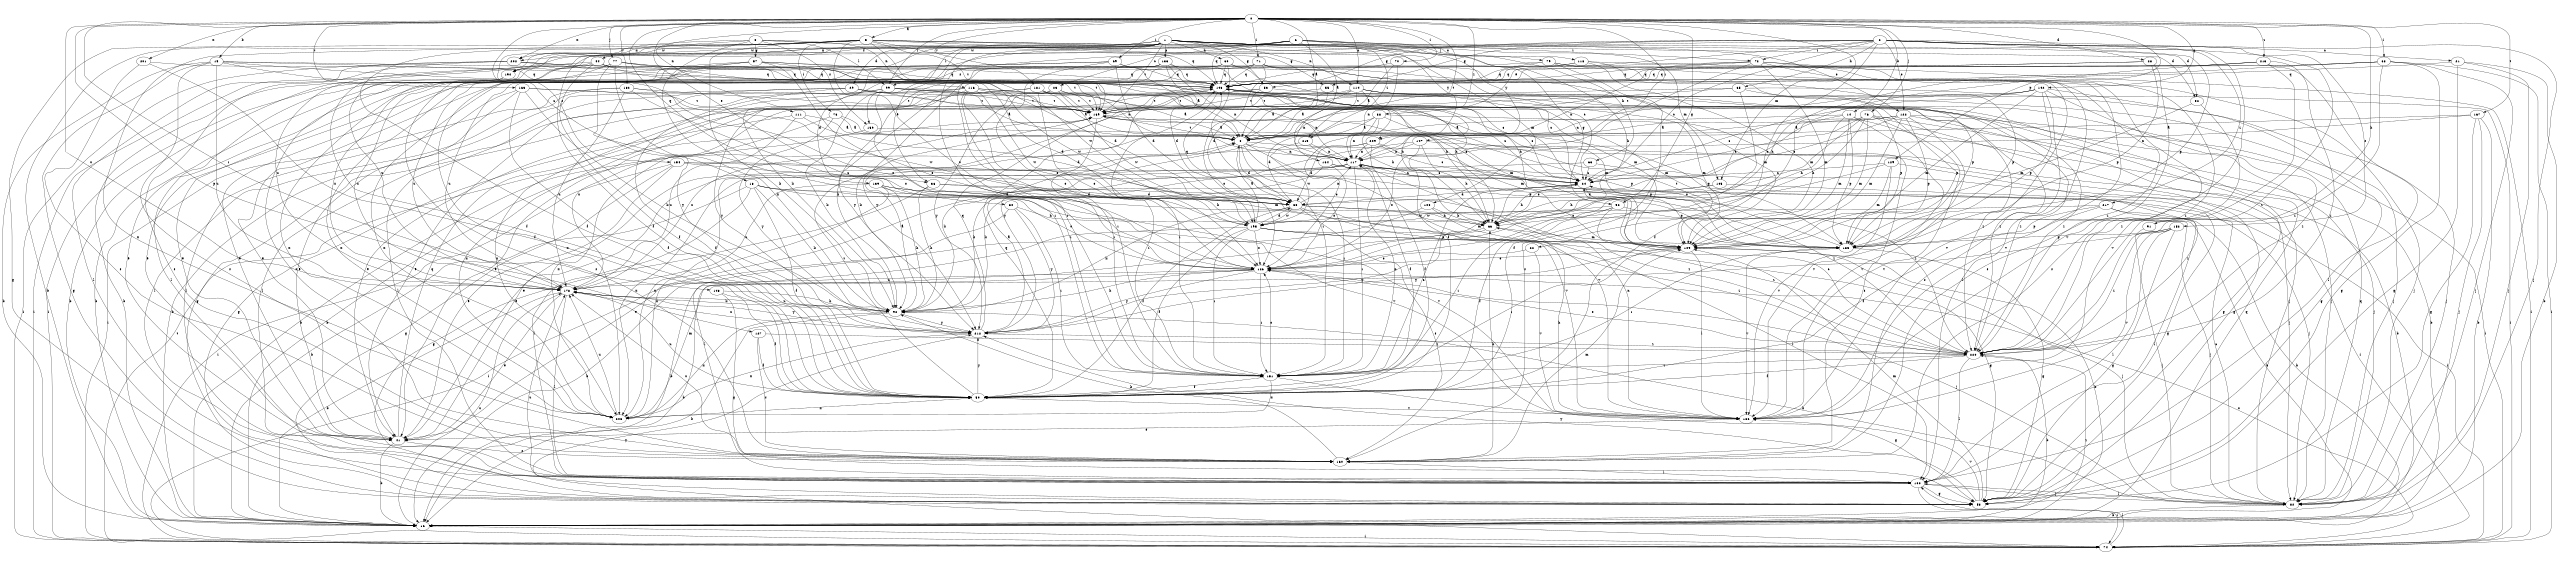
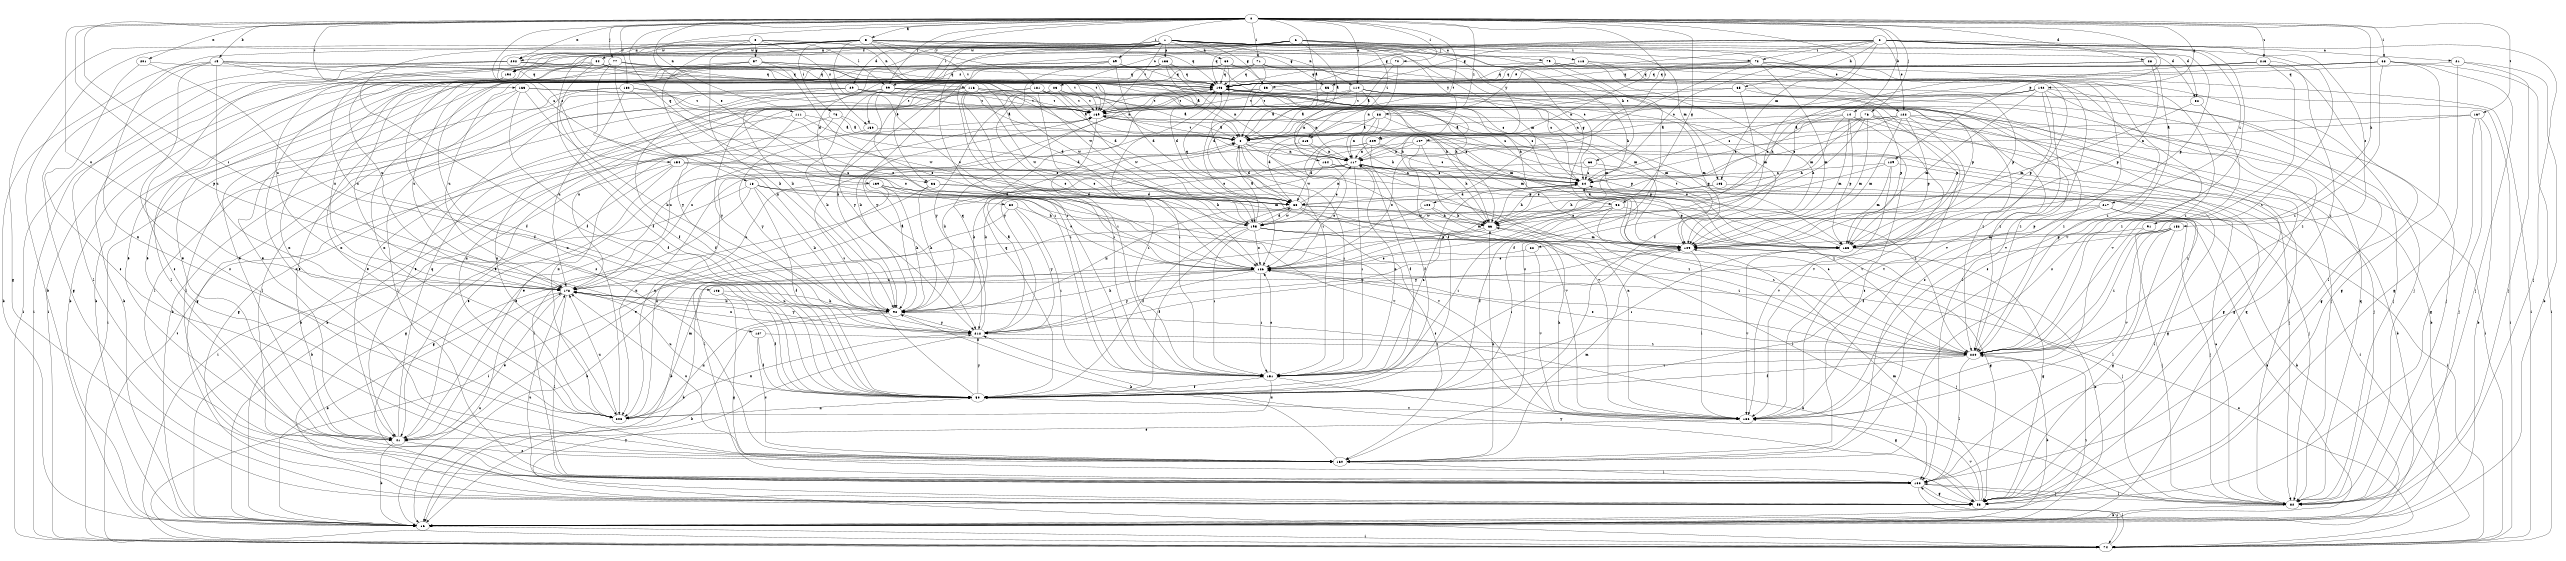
  strict digraph {
    0
    5
    8
    14
    15
    18
    28
    36
    52
    68
    69
    70
    71
    76
    77
    91
    99
    105
    111
    114
    127
    129
    139
    142
    147
    148
    163
    164
    167
    178
    181
    182
    201
    202
    213
    215
    50
    169
    194
    24
    92
    143
    58
    66
    73
    108
    126
    195
    203
    220
    151
    82
    135
    186
    33
    117
    109
    16
    160
    100
    41
    74
    212
    1
    29
    30
    32
    44
    53
    60
    63
    79
    118
    133
    209
    2
    21
    22
    23
    38
    55
    65
    72
    122
    152
    217
    3
    57
    116
    154
    159
    n92 [label=6]
    0 -> 5 [label=a]
    0 -> 8 [label=a]
    0 -> 14 [label=b]
    0 -> 15 [label=b]
    0 -> 18 [label=c]
    0 -> 28 [label=d]
    0 -> 36 [label=e]
    0 -> 52 [label=g]
    0 -> 68 [label=i]
    0 -> 69 [label=i]
    0 -> 70 [label=i]
    0 -> 71 [label=i]
    0 -> 76 [label=j]
    0 -> 77 [label=j]
    0 -> 91 [label=k]
    0 -> 99 [label=l]
    0 -> 105 [label=m]
    0 -> 111 [label=n]
    0 -> 114 [label=n]
    0 -> 127 [label=p]
    0 -> 129 [label=p]
    0 -> 139 [label=q]
    0 -> 142 [label=q]
    0 -> 147 [label=r]
    0 -> 148 [label=r]
    0 -> 163 [label=t]
    0 -> 164 [label=t]
    0 -> 167 [label=t]
    0 -> 178 [label=u]
    0 -> 181 [label=v]
    0 -> 182 [label=v]
    0 -> 201 [label=x]
    0 -> 202 [label=x]
    0 -> 213 [label=z]
    0 -> 215 [label=z]
    5 -> 202 [label=x]
    5 -> 50 [label=f]
    5 -> 169 [label=t]
    5 -> 194 [label=w]
    5 -> 24 [label=c]
    5 -> 92 [label=k]
    5 -> 143 [label=q]
    5 -> 58 [label=g]
    5 -> 66 [label=h]
    5 -> 73 [label=i]
    5 -> 108 [label=m]
    5 -> 126 [label=o]
    5 -> 195 [label=w]
    5 -> 203 [label=x]
    5 -> 220 [label=z]
    8 -> 169 [label=t]
    8 -> 151 [label=r]
    8 -> 82 [label=j]
    8 -> 135 [label=p]
    8 -> 186 [label=v]
    8 -> 33 [label=d]
    8 -> 117 [label=n]
    14 -> 8 [label=a]
    14 -> 66 [label=h]
    14 -> 126 [label=o]
    14 -> 82 [label=j]
    14 -> 135 [label=p]
    14 -> 186 [label=v]
    14 -> 109 [label=m]
    15 -> 178 [label=u]
    15 -> 169 [label=t]
    15 -> 24 [label=c]
    15 -> 143 [label=q]
    15 -> 58 [label=g]
    15 -> 126 [label=o]
    15 -> 16 [label=b]
    15 -> 160 [label=s]
    18 -> 50 [label=f]
    18 -> 92 [label=k]
    18 -> 126 [label=o]
    18 -> 186 [label=v]
    18 -> 33 [label=d]
    18 -> 16 [label=b]
    18 -> 100 [label=l]
    28 -> 143 [label=q]
    28 -> 135 [label=p]
    28 -> 160 [label=s]
    28 -> 41 [label=e]
    36 -> 92 [label=k]
    36 -> 58 [label=g]
    36 -> 220 [label=z]
    36 -> 33 [label=d]
    52 -> 50 [label=f]
    52 -> 195 [label=w]
    52 -> 220 [label=z]
    52 -> 151 [label=r]
    52 -> 16 [label=b]
    68 -> 178 [label=u]
    68 -> 143 [label=q]
    68 -> 58 [label=g]
    68 -> 66 [label=h]
    68 -> 220 [label=z]
    68 -> 82 [label=j]
    68 -> 74 [label=i]
    69 -> 8 [label=a]
    69 -> 143 [label=q]
    69 -> 126 [label=o]
    69 -> 203 [label=x]
    69 -> 33 [label=d]
    69 -> 41 [label=e]
    70 -> 8 [label=a]
    70 -> 143 [label=q]
    70 -> 117 [label=n]
    71 -> 178 [label=u]
    71 -> 143 [label=q]
    71 -> 203 [label=x]
    71 -> 220 [label=z]
    71 -> 186 [label=v]
    71 -> 33 [label=d]
    71 -> 109 [label=m]
    76 -> 8 [label=a]
    76 -> 24 [label=c]
    76 -> 58 [label=g]
    76 -> 66 [label=h]
    76 -> 126 [label=o]
    76 -> 186 [label=v]
    76 -> 109 [label=m]
    76 -> 16 [label=b]
    77 -> 178 [label=u]
    77 -> 92 [label=k]
    77 -> 143 [label=q]
    77 -> 66 [label=h]
    77 -> 117 [label=n]
    77 -> 74 [label=i]
    77 -> 212 [label=y]
    91 -> 82 [label=j]
+   91 -> 109 [label=m]
    99 -> 8 [label=a]
    99 -> 169 [label=t]
    99 -> 92 [label=k]
    99 -> 66 [label=h]
    99 -> 203 [label=x]
    99 -> 151 [label=r]
    99 -> 109 [label=m]
    99 -> 41 [label=e]
    105 -> 66 [label=h]
    105 -> 33 [label=d]
    105 -> 74 [label=i]
    111 -> 8 [label=a]
    111 -> 178 [label=u]
    111 -> 58 [label=g]
    111 -> 33 [label=d]
    114 -> 8 [label=a]
    114 -> 169 [label=t]
    114 -> 92 [label=k]
    114 -> 126 [label=o]
    114 -> 220 [label=z]
    114 -> 82 [label=j]
    114 -> 117 [label=n]
    114 -> 74 [label=i]
    127 -> 50 [label=f]
    127 -> 220 [label=z]
    127 -> 160 [label=s]
    129 -> 24 [label=c]
    129 -> 126 [label=o]
    129 -> 220 [label=z]
    129 -> 186 [label=v]
    129 -> 109 [label=m]
    139 -> 178 [label=u]
    139 -> 92 [label=k]
    139 -> 66 [label=h]
    139 -> 203 [label=x]
    139 -> 186 [label=v]
    139 -> 33 [label=d]
    142 -> 169 [label=t]
    142 -> 24 [label=c]
    142 -> 58 [label=g]
    142 -> 220 [label=z]
    142 -> 135 [label=p]
    142 -> 117 [label=n]
    142 -> 109 [label=m]
    142 -> 160 [label=s]
    147 -> 92 [label=k]
    147 -> 66 [label=h]
    147 -> 126 [label=o]
    147 -> 117 [label=n]
    147 -> 16 [label=b]
    148 -> 50 [label=f]
    148 -> 92 [label=k]
    148 -> 58 [label=g]
    163 -> 50 [label=f]
    163 -> 169 [label=t]
    163 -> 92 [label=k]
    163 -> 109 [label=m]
    163 -> 100 [label=l]
    163 -> 41 [label=e]
    164 -> 24 [label=c]
    164 -> 92 [label=k]
    164 -> 126 [label=o]
    164 -> 220 [label=z]
    167 -> 8 [label=a]
    167 -> 58 [label=g]
    167 -> 82 [label=j]
    167 -> 117 [label=n]
    167 -> 16 [label=b]
    178 -> 92 [label=k]
    178 -> 16 [label=b]
    178 -> 100 [label=l]
    178 -> 41 [label=e]
    178 -> 212 [label=y]
    181 -> 8 [label=a]
    181 -> 169 [label=t]
    181 -> 58 [label=g]
    181 -> 126 [label=o]
    181 -> 82 [label=j]
    181 -> 41 [label=e]
    182 -> 178 [label=u]
    182 -> 169 [label=t]
    182 -> 126 [label=o]
    182 -> 195 [label=w]
    182 -> 100 [label=l]
    182 -> 74 [label=i]
    201 -> 50 [label=f]
    201 -> 143 [label=q]
    201 -> 160 [label=s]
    202 -> 143 [label=q]
    202 -> 66 [label=h]
    202 -> 109 [label=m]
    202 -> 160 [label=s]
    202 -> 100 [label=l]
    202 -> 74 [label=i]
    213 -> 50 [label=f]
    213 -> 143 [label=q]
    213 -> 220 [label=z]
    213 -> 186 [label=v]
    213 -> 100 [label=l]
    213 -> 212 [label=y]
    215 -> 50 [label=f]
    215 -> 195 [label=w]
    215 -> 117 [label=n]
    50 -> 178 [label=u]
    50 -> 169 [label=t]
    50 -> 143 [label=q]
    50 -> 203 [label=x]
    50 -> 186 [label=v]
    50 -> 212 [label=y]
    169 -> 8 [label=a]
    169 -> 151 [label=r]
    169 -> 109 [label=m]
    169 -> 16 [label=b]
    194 -> 195 [label=d]
    194 -> 16 [label=b]
    194 -> 160 [label=s]
    24 -> 66 [label=h]
    24 -> 135 [label=p]
    24 -> 33 [label=d]
    24 -> 41 [label=e]
    92 -> 8 [label=a]
    92 -> 178 [label=u]
    92 -> 203 [label=x]
    92 -> 16 [label=b]
    92 -> 212 [label=y]
    143 -> 169 [label=t]
    143 -> 24 [label=c]
    143 -> 151 [label=r]
    143 -> 135 [label=p]
    143 -> 109 [label=m]
    58 -> 178 [label=u]
    58 -> 186 [label=v]
    58 -> 109 [label=m]
    58 -> 212 [label=y]
    66 -> 109 [label=m]
    66 -> 16 [label=b]
    66 -> 212 [label=y]
    73 -> 8 [label=a]
    73 -> 24 [label=c]
    73 -> 203 [label=x]
    73 -> 212 [label=y]
    108 -> 66 [label=h]
    108 -> 109 [label=m]
    108 -> 74 [label=i]
    126 -> 178 [label=u]
    126 -> 92 [label=k]
    126 -> 151 [label=r]
    126 -> 82 [label=j]
    126 -> 16 [label=b]
    126 -> 212 [label=y]
    195 -> 8 [label=a]
    195 -> 50 [label=f]
    195 -> 58 [label=g]
    195 -> 126 [label=o]
    195 -> 220 [label=z]
    195 -> 151 [label=r]
    195 -> 135 [label=p]
    195 -> 33 [label=d]
    195 -> 16 [label=b]
    203 -> 178 [label=u]
    203 -> 109 [label=m]
    220 -> 50 [label=f]
    220 -> 24 [label=c]
    220 -> 126 [label=o]
    220 -> 151 [label=r]
    220 -> 16 [label=b]
    220 -> 100 [label=l]
    151 -> 50 [label=f]
    151 -> 24 [label=c]
    151 -> 58 [label=g]
    151 -> 126 [label=o]
    151 -> 203 [label=x]
    151 -> 117 [label=n]
    82 -> 24 [label=c]
    82 -> 92 [label=k]
    82 -> 143 [label=q]
    82 -> 16 [label=b]
    82 -> 100 [label=l]
    135 -> 169 [label=t]
    135 -> 58 [label=g]
    135 -> 151 [label=r]
    135 -> 186 [label=v]
    186 -> 66 [label=h]
    186 -> 117 [label=n]
    186 -> 41 [label=e]
    33 -> 50 [label=f]
    33 -> 92 [label=k]
    33 -> 143 [label=q]
    33 -> 66 [label=h]
    33 -> 195 [label=w]
    33 -> 82 [label=j]
    33 -> 117 [label=n]
    33 -> 160 [label=s]
    33 -> 100 [label=l]
    117 -> 24 [label=c]
    117 -> 92 [label=k]
    117 -> 58 [label=g]
    117 -> 203 [label=x]
    117 -> 220 [label=z]
    117 -> 151 [label=r]
    117 -> 82 [label=j]
    117 -> 41 [label=e]
    109 -> 126 [label=o]
    109 -> 151 [label=r]
    109 -> 82 [label=j]
    109 -> 186 [label=l]
    109 -> 16 [label=b]
    16 -> 178 [label=u]
    16 -> 143 [label=q]
    16 -> 220 [label=z]
    16 -> 74 [label=i]
    160 -> 178 [label=u]
    160 -> 92 [label=k]
    160 -> 66 [label=h]
    160 -> 109 [label=m]
    160 -> 100 [label=l]
    100 -> 58 [label=g]
    100 -> 82 [label=j]
    100 -> 74 [label=i]
    41 -> 143 [label=q]
    41 -> 16 [label=b]
    41 -> 160 [label=s]
    74 -> 169 [label=t]
    74 -> 126 [label=o]
    74 -> 100 [label=l]
    74 -> 212 [label=y]
    212 -> 8 [label=a]
    212 -> 178 [label=u]
    212 -> 143 [label=q]
    212 -> 203 [label=x]
    212 -> 220 [label=z]
    1 -> 36 [label=e]
    1 -> 52 [label=g]
    1 -> 99 [label=l]
    1 -> 114 [label=n]
    1 -> 215 [label=z]
    1 -> 50 [label=f]
    1 -> 169 [label=t]
    1 -> 194 [label=w]
    1 -> 151 [label=r]
    1 -> 16 [label=b]
    1 -> 29 [label=d]
    1 -> 30 [label=d]
    1 -> 32 [label=d]
    1 -> 44 [label=f]
    1 -> 53 [label=g]
    1 -> 60 [label=h]
    1 -> 63 [label=h]
    1 -> 79 [label=j]
    1 -> 118 [label=o]
    1 -> 133 [label=p]
    1 -> 209 [label=y]
    29 -> 50 [label=f]
    29 -> 169 [label=t]
    29 -> 220 [label=z]
    29 -> 82 [label=j]
    29 -> 16 [label=b]
    29 -> 100 [label=l]
    30 -> 66 [label=h]
    30 -> 151 [label=r]
    30 -> 100 [label=l]
    30 -> 212 [label=y]
    32 -> 220 [label=z]
    32 -> 109 [label=m]
    44 -> 50 [label=f]
    44 -> 143 [label=q]
    44 -> 66 [label=h]
    44 -> 33 [label=d]
    44 -> 16 [label=b]
    44 -> 100 [label=l]
    44 -> 74 [label=i]
    53 -> 178 [label=u]
    53 -> 169 [label=t]
    53 -> 220 [label=z]
    53 -> 117 [label=n]
    60 -> 24 [label=c]
    60 -> 143 [label=q]
    60 -> 151 [label=r]
    60 -> 135 [label=p]
    60 -> 41 [label=e]
    60 -> 212 [label=y]
    63 -> 24 [label=c]
    63 -> 203 [label=x]
    63 -> 74 [label=i]
    79 -> 143 [label=q]
    79 -> 82 [label=j]
    79 -> 160 [label=s]
    79 -> 100 [label=l]
    79 -> 41 [label=e]
    118 -> 143 [label=q]
    118 -> 203 [label=x]
    118 -> 135 [label=p]
    118 -> 109 [label=m]
    118 -> 74 [label=i]
    133 -> 143 [label=q]
    133 -> 66 [label=h]
    133 -> 203 [label=x]
    133 -> 151 [label=r]
    133 -> 33 [label=d]
    133 -> 117 [label=n]
    133 -> 41 [label=e]
    209 -> 50 [label=f]
    209 -> 24 [label=c]
    209 -> 135 [label=p]
    209 -> 33 [label=d]
    209 -> 117 [label=n]
    209 -> 41 [label=e]
    2 -> 178 [label=u]
    2 -> 24 [label=c]
    2 -> 82 [label=j]
    2 -> 135 [label=p]
    2 -> 186 [label=v]
    2 -> 53 [label=g]
    2 -> 21 [label=c]
    2 -> 22 [label=c]
    2 -> 23 [label=c]
    2 -> 38 [label=e]
    2 -> 55 [label=g]
    2 -> 65 [label=h]
    2 -> 72 [label=i]
    2 -> 122 [label=o]
    2 -> 152 [label=s]
    2 -> 217 [label=z]
    21 -> 143 [label=q]
    21 -> 58 [label=g]
    21 -> 82 [label=j]
    21 -> 16 [label=b]
    22 -> 126 [label=o]
    22 -> 186 [label=v]
    23 -> 8 [label=a]
    23 -> 169 [label=t]
    23 -> 195 [label=w]
    23 -> 41 [label=e]
    23 -> 212 [label=y]
    38 -> 8 [label=a]
    38 -> 178 [label=u]
    38 -> 126 [label=o]
    38 -> 135 [label=p]
    38 -> 117 [label=n]
    38 -> 160 [label=s]
    55 -> 8 [label=a]
    55 -> 169 [label=t]
    55 -> 109 [label=m]
    65 -> 50 [label=f]
    65 -> 169 [label=t]
    65 -> 82 [label=j]
    65 -> 135 [label=p]
    65 -> 212 [label=y]
    72 -> 50 [label=f]
    72 -> 92 [label=k]
    72 -> 143 [label=q]
    72 -> 220 [label=z]
    72 -> 186 [label=v]
    72 -> 117 [label=n]
    72 -> 109 [label=m]
    72 -> 160 [label=s]
    122 -> 8 [label=a]
    122 -> 24 [label=c]
    122 -> 58 [label=g]
    122 -> 135 [label=p]
    122 -> 186 [label=v]
    122 -> 33 [label=d]
    122 -> 109 [label=m]
    122 -> 74 [label=i]
    152 -> 58 [label=g]
    152 -> 220 [label=z]
    152 -> 135 [label=p]
    152 -> 186 [label=v]
    152 -> 100 [label=l]
    152 -> 212 [label=y]
    217 -> 50 [label=f]
    217 -> 195 [label=w]
    217 -> 135 [label=p]
    217 -> 16 [label=b]
    217 -> 100 [label=l]
    3 -> 99 [label=l]
    3 -> 50 [label=f]
    3 -> 151 [label=r]
    3 -> 55 [label=g]
    3 -> 57 [label=g]
    3 -> 116 [label=n]
    3 -> 154 [label=s]
    3 -> 159 [label=s]
    57 -> 178 [label=u]
    57 -> 169 [label=t]
    57 -> 143 [label=q]
    57 -> 126 [label=o]
    57 -> 195 [label=w]
    57 -> 16 [label=b]
    57 -> 160 [label=s]
    116 -> 169 [label=t]
    116 -> 24 [label=c]
    116 -> 126 [label=o]
    116 -> 195 [label=w]
    116 -> 203 [label=x]
    116 -> 220 [label=z]
    116 -> 151 [label=r]
    116 -> 100 [label=l]
    116 -> 212 [label=y]
    154 -> 24 [label=c]
    154 -> 58 [label=g]
    154 -> 186 [label=v]
    154 -> 109 [label=m]
    154 -> 41 [label=e]
    154 -> 74 [label=i]
    159 -> 135 [label=p]
    159 -> 16 [label=b]
    n92 -> 8 [label=a]
    n92 -> 105 [label=m]
    n92 -> 178 [label=u]
    n92 -> 202 [label=x]
    n92 -> 194 [label=w]
    n92 -> 92 [label=k]
    n92 -> 143 [label=q]
    n92 -> 32 [label=d]
    n92 -> 209 [label=y]
    n92 -> 72 [label=i]
    n92 -> 122 [label=o]
    n92 -> 159 [label=s]
  }
